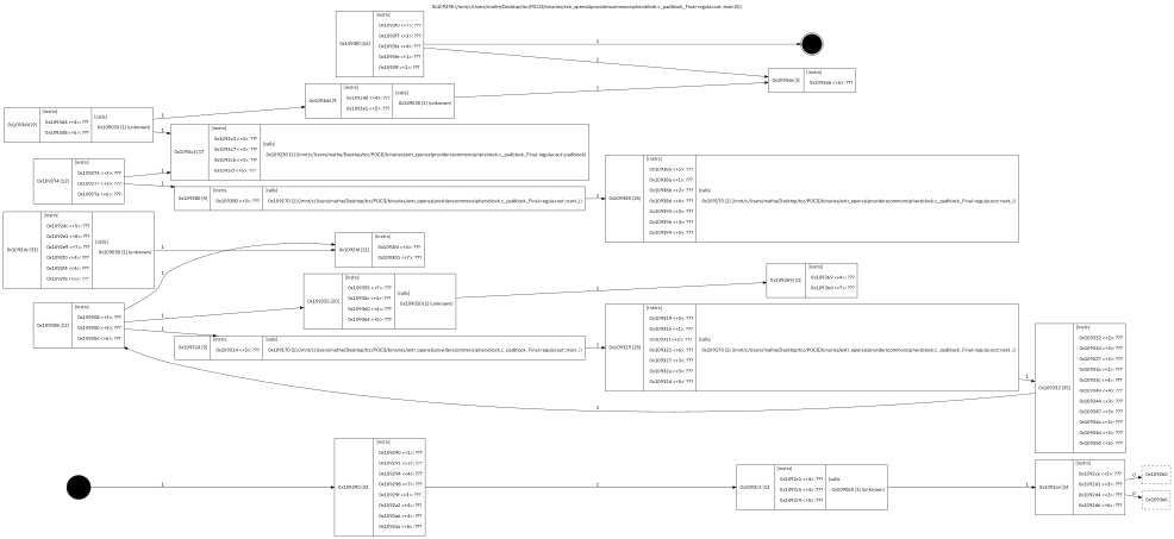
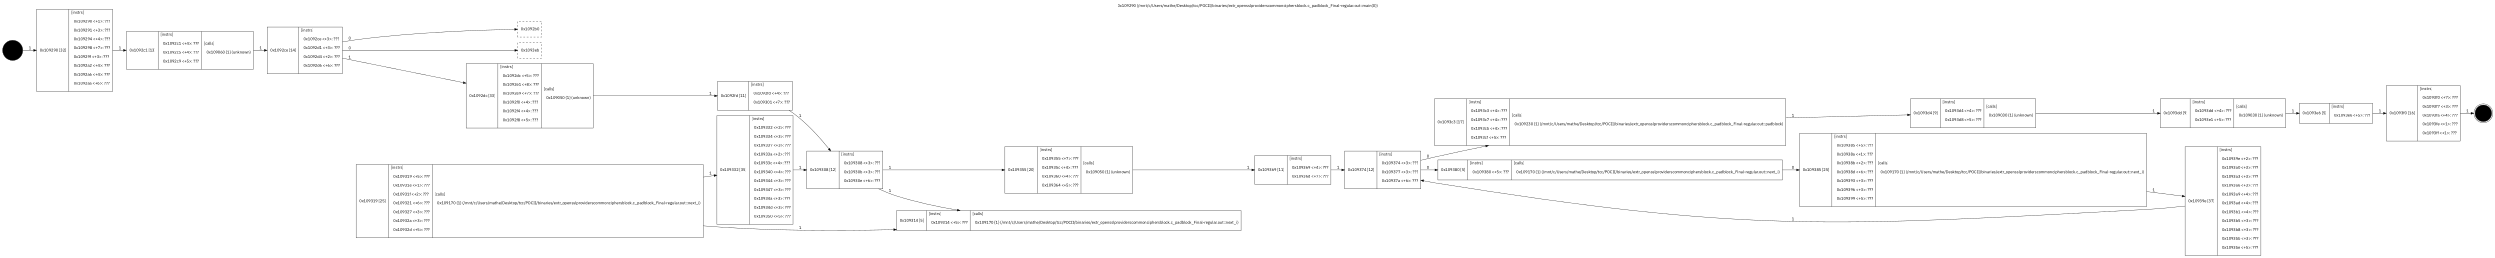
  digraph {
    fontname="IBM Plex Sans"
    label="0x109290 (/mnt/c/Users/mathe/Desktop/tcc/POCII/binaries/extr_opensslproviderscommonciphersblock.c_padblock_Final-regular.out::main(0))"
    labelloc=t
    rankdir=LR
    node [fontname="IBM Plex Sans" shape=record]
    edge [fontname="IBM Plex Sans"]
    Entry [fillcolor=black height=0.3 shape=circle style=filled width=0.3]
    n2 [label="{\n     0x109290 [32]\l\n     | [instrs]\l\n     &nbsp;&nbsp;0x109290 \<+1\>: ???\l\n     &nbsp;&nbsp;0x109291 \<+3\>: ???\l\n     &nbsp;&nbsp;0x109294 \<+4\>: ???\l\n     &nbsp;&nbsp;0x109298 \<+7\>: ???\l\n     &nbsp;&nbsp;0x10929f \<+3\>: ???\l\n     &nbsp;&nbsp;0x1092a2 \<+4\>: ???\l\n     &nbsp;&nbsp;0x1092a6 \<+4\>: ???\l\n     &nbsp;&nbsp;0x1092aa \<+6\>: ???\l\n  }"]
    n3 [label="{\n     0x1092c1 [13]\l\n     | [instrs]\l\n     &nbsp;&nbsp;0x1092c1 \<+4\>: ???\l\n     &nbsp;&nbsp;0x1092c5 \<+4\>: ???\l\n     &nbsp;&nbsp;0x1092c9 \<+5\>: ???\l\n     | [calls]\l\n     &nbsp;&nbsp;0x109060 \{1\} (unknown)\l\n  }"]
    n4 [label="{\n     0x1092ce [14]\l\n     | [instrs]\l\n     &nbsp;&nbsp;0x1092ce \<+3\>: ???\l\n     &nbsp;&nbsp;0x1092d1 \<+3\>: ???\l\n     &nbsp;&nbsp;0x1092d4 \<+2\>: ???\l\n     &nbsp;&nbsp;0x1092d6 \<+6\>: ???\l\n  }"]
    n5 [label="{\n     0x1092b0\l\n  }" style=dashed]
    n6 [label="{\n     0x1093eb\l\n  }" style=dashed]
    n7 [label="{\n     0x1092dc [33]\l\n     | [instrs]\l\n     &nbsp;&nbsp;0x1092dc \<+5\>: ???\l\n     &nbsp;&nbsp;0x1092e1 \<+8\>: ???\l\n     &nbsp;&nbsp;0x1092e9 \<+7\>: ???\l\n     &nbsp;&nbsp;0x1092f0 \<+4\>: ???\l\n     &nbsp;&nbsp;0x1092f4 \<+4\>: ???\l\n     &nbsp;&nbsp;0x1092f8 \<+5\>: ???\l\n     | [calls]\l\n     &nbsp;&nbsp;0x109050 \{1\} (unknown)\l\n  }"]
    n8 [label="{\n     0x1092fd [11]\l\n     | [instrs]\l\n     &nbsp;&nbsp;0x1092fd \<+4\>: ???\l\n     &nbsp;&nbsp;0x109301 \<+7\>: ???\l\n  }"]
    n9 [label="{\n     0x109308 [12]\l\n     | [instrs]\l\n     &nbsp;&nbsp;0x109308 \<+3\>: ???\l\n     &nbsp;&nbsp;0x10930b \<+3\>: ???\l\n     &nbsp;&nbsp;0x10930e \<+6\>: ???\l\n  }"]
    Exit [fillcolor=black height=0.3 peripheries=2 shape=circle style=filled width=0.3]
    n11 [label="{\n     0x109355 [20]\l\n     | [instrs]\l\n     &nbsp;&nbsp;0x109355 \<+7\>: ???\l\n     &nbsp;&nbsp;0x10935c \<+4\>: ???\l\n     &nbsp;&nbsp;0x109360 \<+4\>: ???\l\n     &nbsp;&nbsp;0x109364 \<+5\>: ???\l\n     | [calls]\l\n     &nbsp;&nbsp;0x109050 \{1\} (unknown)\l\n  }"]
    n12 [label="{\n     0x109314 [5]\l\n     | [instrs]\l\n     &nbsp;&nbsp;0x109314 \<+5\>: ???\l\n     | [calls]\l\n     &nbsp;&nbsp;0x109170 \{1\} (/mnt/c/Users/mathe/Desktop/tcc/POCII/binaries/extr_opensslproviderscommonciphersblock.c_padblock_Final-regular.out::next_i)\l\n  }"]
    n13 [label="{\n     0x109369 [11]\l\n     | [instrs]\l\n     &nbsp;&nbsp;0x109369 \<+4\>: ???\l\n     &nbsp;&nbsp;0x10936d \<+7\>: ???\l\n  }"]
    n14 [label="{\n     0x109319 [25]\l\n     | [instrs]\l\n     &nbsp;&nbsp;0x109319 \<+5\>: ???\l\n     &nbsp;&nbsp;0x10931e \<+1\>: ???\l\n     &nbsp;&nbsp;0x10931f \<+2\>: ???\l\n     &nbsp;&nbsp;0x109321 \<+6\>: ???\l\n     &nbsp;&nbsp;0x109327 \<+3\>: ???\l\n     &nbsp;&nbsp;0x10932a \<+3\>: ???\l\n     &nbsp;&nbsp;0x10932d \<+5\>: ???\l\n     | [calls]\l\n     &nbsp;&nbsp;0x109170 \{1\} (/mnt/c/Users/mathe/Desktop/tcc/POCII/binaries/extr_opensslproviderscommonciphersblock.c_padblock_Final-regular.out::next_i)\l\n  }"]
    n15 [label="{\n     0x109374 [12]\l\n     | [instrs]\l\n     &nbsp;&nbsp;0x109374 \<+3\>: ???\l\n     &nbsp;&nbsp;0x109377 \<+3\>: ???\l\n     &nbsp;&nbsp;0x10937a \<+6\>: ???\l\n  }"]
    n16 [label="{\n     0x109332 [35]\l\n     | [instrs]\l\n     &nbsp;&nbsp;0x109332 \<+2\>: ???\l\n     &nbsp;&nbsp;0x109334 \<+3\>: ???\l\n     &nbsp;&nbsp;0x109337 \<+3\>: ???\l\n     &nbsp;&nbsp;0x10933a \<+2\>: ???\l\n     &nbsp;&nbsp;0x10933c \<+4\>: ???\l\n     &nbsp;&nbsp;0x109340 \<+4\>: ???\l\n     &nbsp;&nbsp;0x109344 \<+3\>: ???\l\n     &nbsp;&nbsp;0x109347 \<+3\>: ???\l\n     &nbsp;&nbsp;0x10934a \<+3\>: ???\l\n     &nbsp;&nbsp;0x10934d \<+3\>: ???\l\n     &nbsp;&nbsp;0x109350 \<+5\>: ???\l\n  }"]
    n17 [label="{\n     0x1093c3 [17]\l\n     | [instrs]\l\n     &nbsp;&nbsp;0x1093c3 \<+4\>: ???\l\n     &nbsp;&nbsp;0x1093c7 \<+4\>: ???\l\n     &nbsp;&nbsp;0x1093cb \<+4\>: ???\l\n     &nbsp;&nbsp;0x1093cf \<+5\>: ???\l\n     | [calls]\l\n     &nbsp;&nbsp;0x109230 \{1\} (/mnt/c/Users/mathe/Desktop/tcc/POCII/binaries/extr_opensslproviderscommonciphersblock.c_padblock_Final-regular.out::padblock)\l\n  }"]
    n18 [label="{\n     0x109380 [5]\l\n     | [instrs]\l\n     &nbsp;&nbsp;0x109380 \<+5\>: ???\l\n     | [calls]\l\n     &nbsp;&nbsp;0x109170 \{1\} (/mnt/c/Users/mathe/Desktop/tcc/POCII/binaries/extr_opensslproviderscommonciphersblock.c_padblock_Final-regular.out::next_i)\l\n  }"]
    n19 [label="{\n     0x1093d4 [9]\l\n     | [instrs]\l\n     &nbsp;&nbsp;0x1093d4 \<+4\>: ???\l\n     &nbsp;&nbsp;0x1093d8 \<+5\>: ???\l\n     | [calls]\l\n     &nbsp;&nbsp;0x109030 \{1\} (unknown)\l\n  }"]
    n20 [label="{\n     0x109385 [25]\l\n     | [instrs]\l\n     &nbsp;&nbsp;0x109385 \<+5\>: ???\l\n     &nbsp;&nbsp;0x10938a \<+1\>: ???\l\n     &nbsp;&nbsp;0x10938b \<+2\>: ???\l\n     &nbsp;&nbsp;0x10938d \<+6\>: ???\l\n     &nbsp;&nbsp;0x109393 \<+3\>: ???\l\n     &nbsp;&nbsp;0x109396 \<+3\>: ???\l\n     &nbsp;&nbsp;0x109399 \<+5\>: ???\l\n     | [calls]\l\n     &nbsp;&nbsp;0x109170 \{1\} (/mnt/c/Users/mathe/Desktop/tcc/POCII/binaries/extr_opensslproviderscommonciphersblock.c_padblock_Final-regular.out::next_i)\l\n  }"]
    n21 [label="{\n     0x1093dd [9]\l\n     | [instrs]\l\n     &nbsp;&nbsp;0x1093dd \<+4\>: ???\l\n     &nbsp;&nbsp;0x1093e1 \<+5\>: ???\l\n     | [calls]\l\n     &nbsp;&nbsp;0x109030 \{1\} (unknown)\l\n  }"]
+   n22 [label="{\n     0x10939e [37]\l\n     | [instrs]\l\n     &nbsp;&nbsp;0x10939e \<+2\>: ???\l\n     &nbsp;&nbsp;0x1093a0 \<+3\>: ???\l\n     &nbsp;&nbsp;0x1093a3 \<+3\>: ???\l\n     &nbsp;&nbsp;0x1093a6 \<+3\>: ???\l\n     &nbsp;&nbsp;0x1093a9 \<+4\>: ???\l\n     &nbsp;&nbsp;0x1093ad \<+4\>: ???\l\n     &nbsp;&nbsp;0x1093b1 \<+4\>: ???\l\n     &nbsp;&nbsp;0x1093b5 \<+3\>: ???\l\n     &nbsp;&nbsp;0x1093b8 \<+3\>: ???\l\n     &nbsp;&nbsp;0x1093bb \<+3\>: ???\l\n     &nbsp;&nbsp;0x1093be \<+5\>: ???\l\n  }"]
    n23 [label="{\n     0x1093e6 [5]\l\n     | [instrs]\l\n     &nbsp;&nbsp;0x1093e6 \<+5\>: ???\l\n  }"]
    n24 [label="{\n     0x1093f0 [16]\l\n     | [instrs]\l\n     &nbsp;&nbsp;0x1093f0 \<+7\>: ???\l\n     &nbsp;&nbsp;0x1093f7 \<+3\>: ???\l\n     &nbsp;&nbsp;0x1093fa \<+4\>: ???\l\n     &nbsp;&nbsp;0x1093fe \<+1\>: ???\l\n     &nbsp;&nbsp;0x1093ff \<+1\>: ???\l\n  }"]
    Entry -> n2 [label=" 1"]
    n2 -> n3 [label=" 1"]
    n3 -> n4 [label=" 1"]
    n4 -> n5 [label=" 0"]
    n4 -> n6 [label=" 0"]
+   n4 -> n7 [label=" 1"]
    n7 -> n8 [label=" 1"]
-   n9 -> n8 [label=" 1"]
+   n8 -> n9 [label=" 1"]
    n9 -> n11 [label=" 1"]
    n9 -> n12 [label=" 1"]
    n11 -> n13 [label=" 1"]
-   n12 -> n14 [label=" 1"]
+   n14 -> n12 [label=" 1"]
+   n13 -> n15 [label=" 1"]
    n14 -> n16 [label=" 1"]
-   n15 -> n17 [label=" 1"]
-   n15 -> n18 [label=" 1"]
+   n15 -> n17 [label=" 0"]
+   n15 -> n18 [label=" 0"]
    n16 -> n9 [label=" 1"]
-   n19 -> n17 [label=" 1"]
-   n18 -> n20 [label=" 1"]
+   n17 -> n19 [label=" 1"]
+   n18 -> n20 [label=" 0"]
    n19 -> n21 [label=" 1"]
+   n20 -> n22 [label=" 1"]
    n21 -> n23 [label=" 1"]
-   n24 -> n23 [label=" 1"]
+   n22 -> n15 [label=" 1"]
+   n23 -> n24 [label=" 1"]
    n24 -> Exit [label=" 1"]
  }
